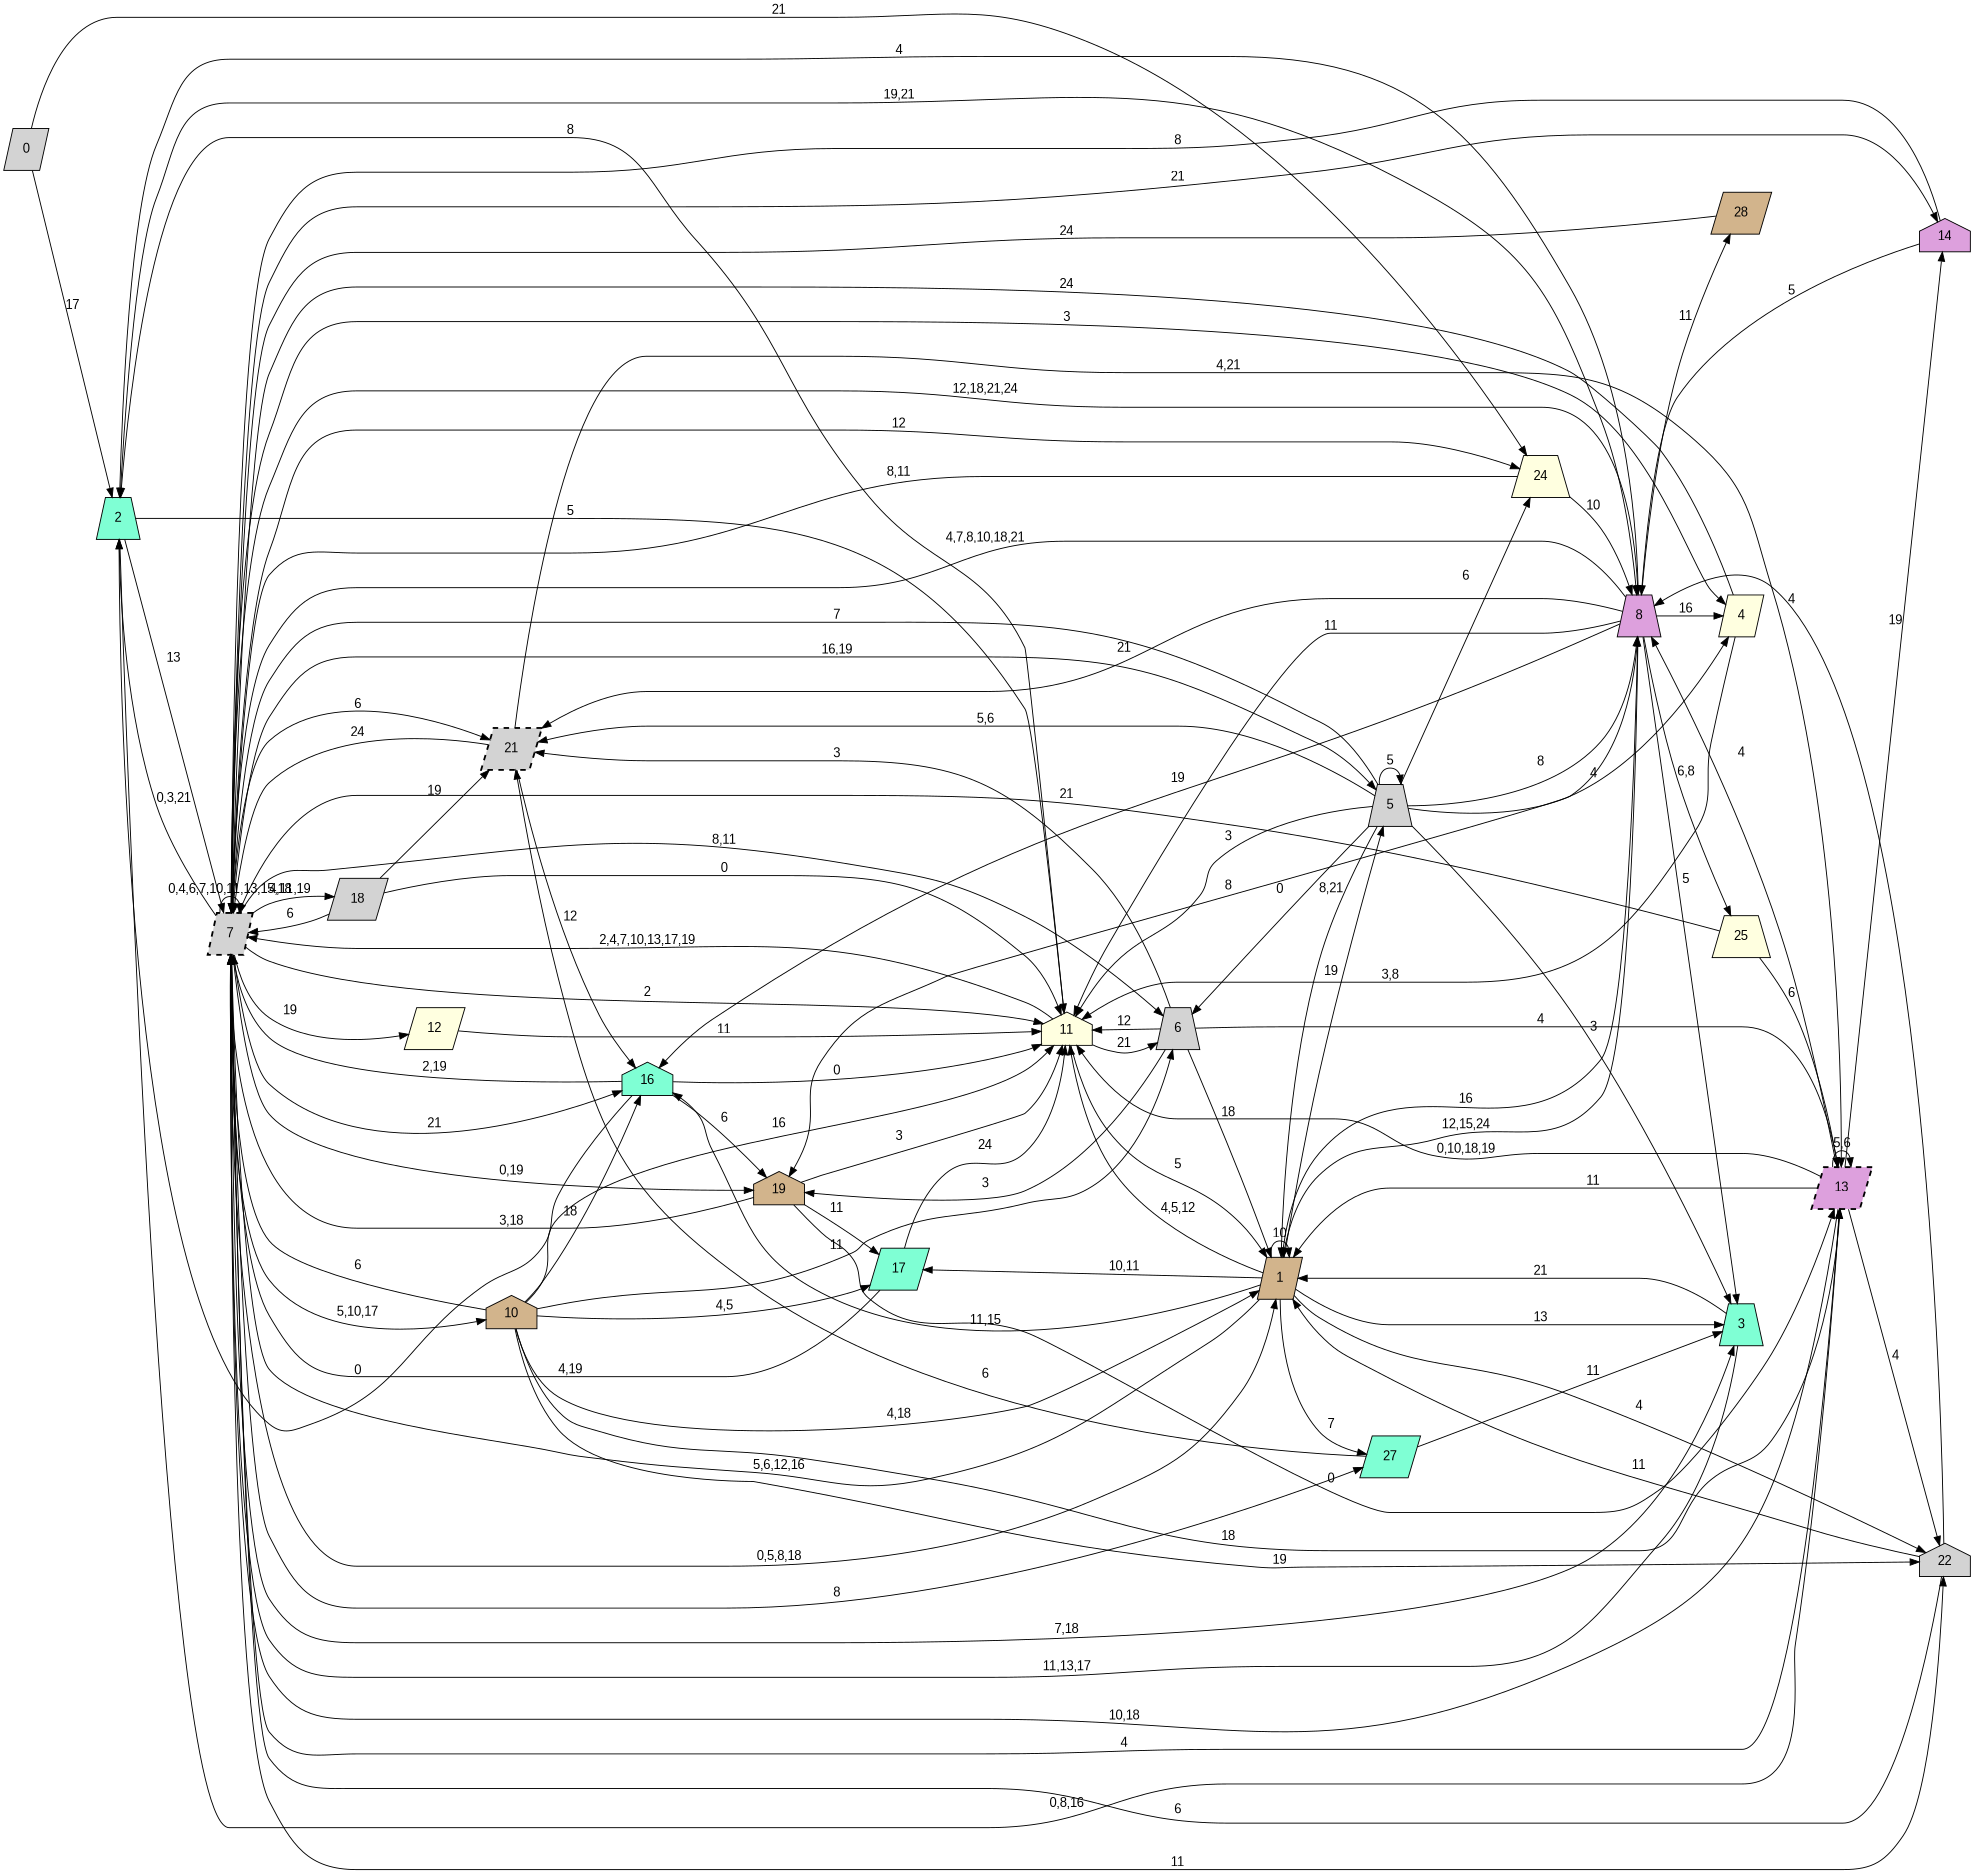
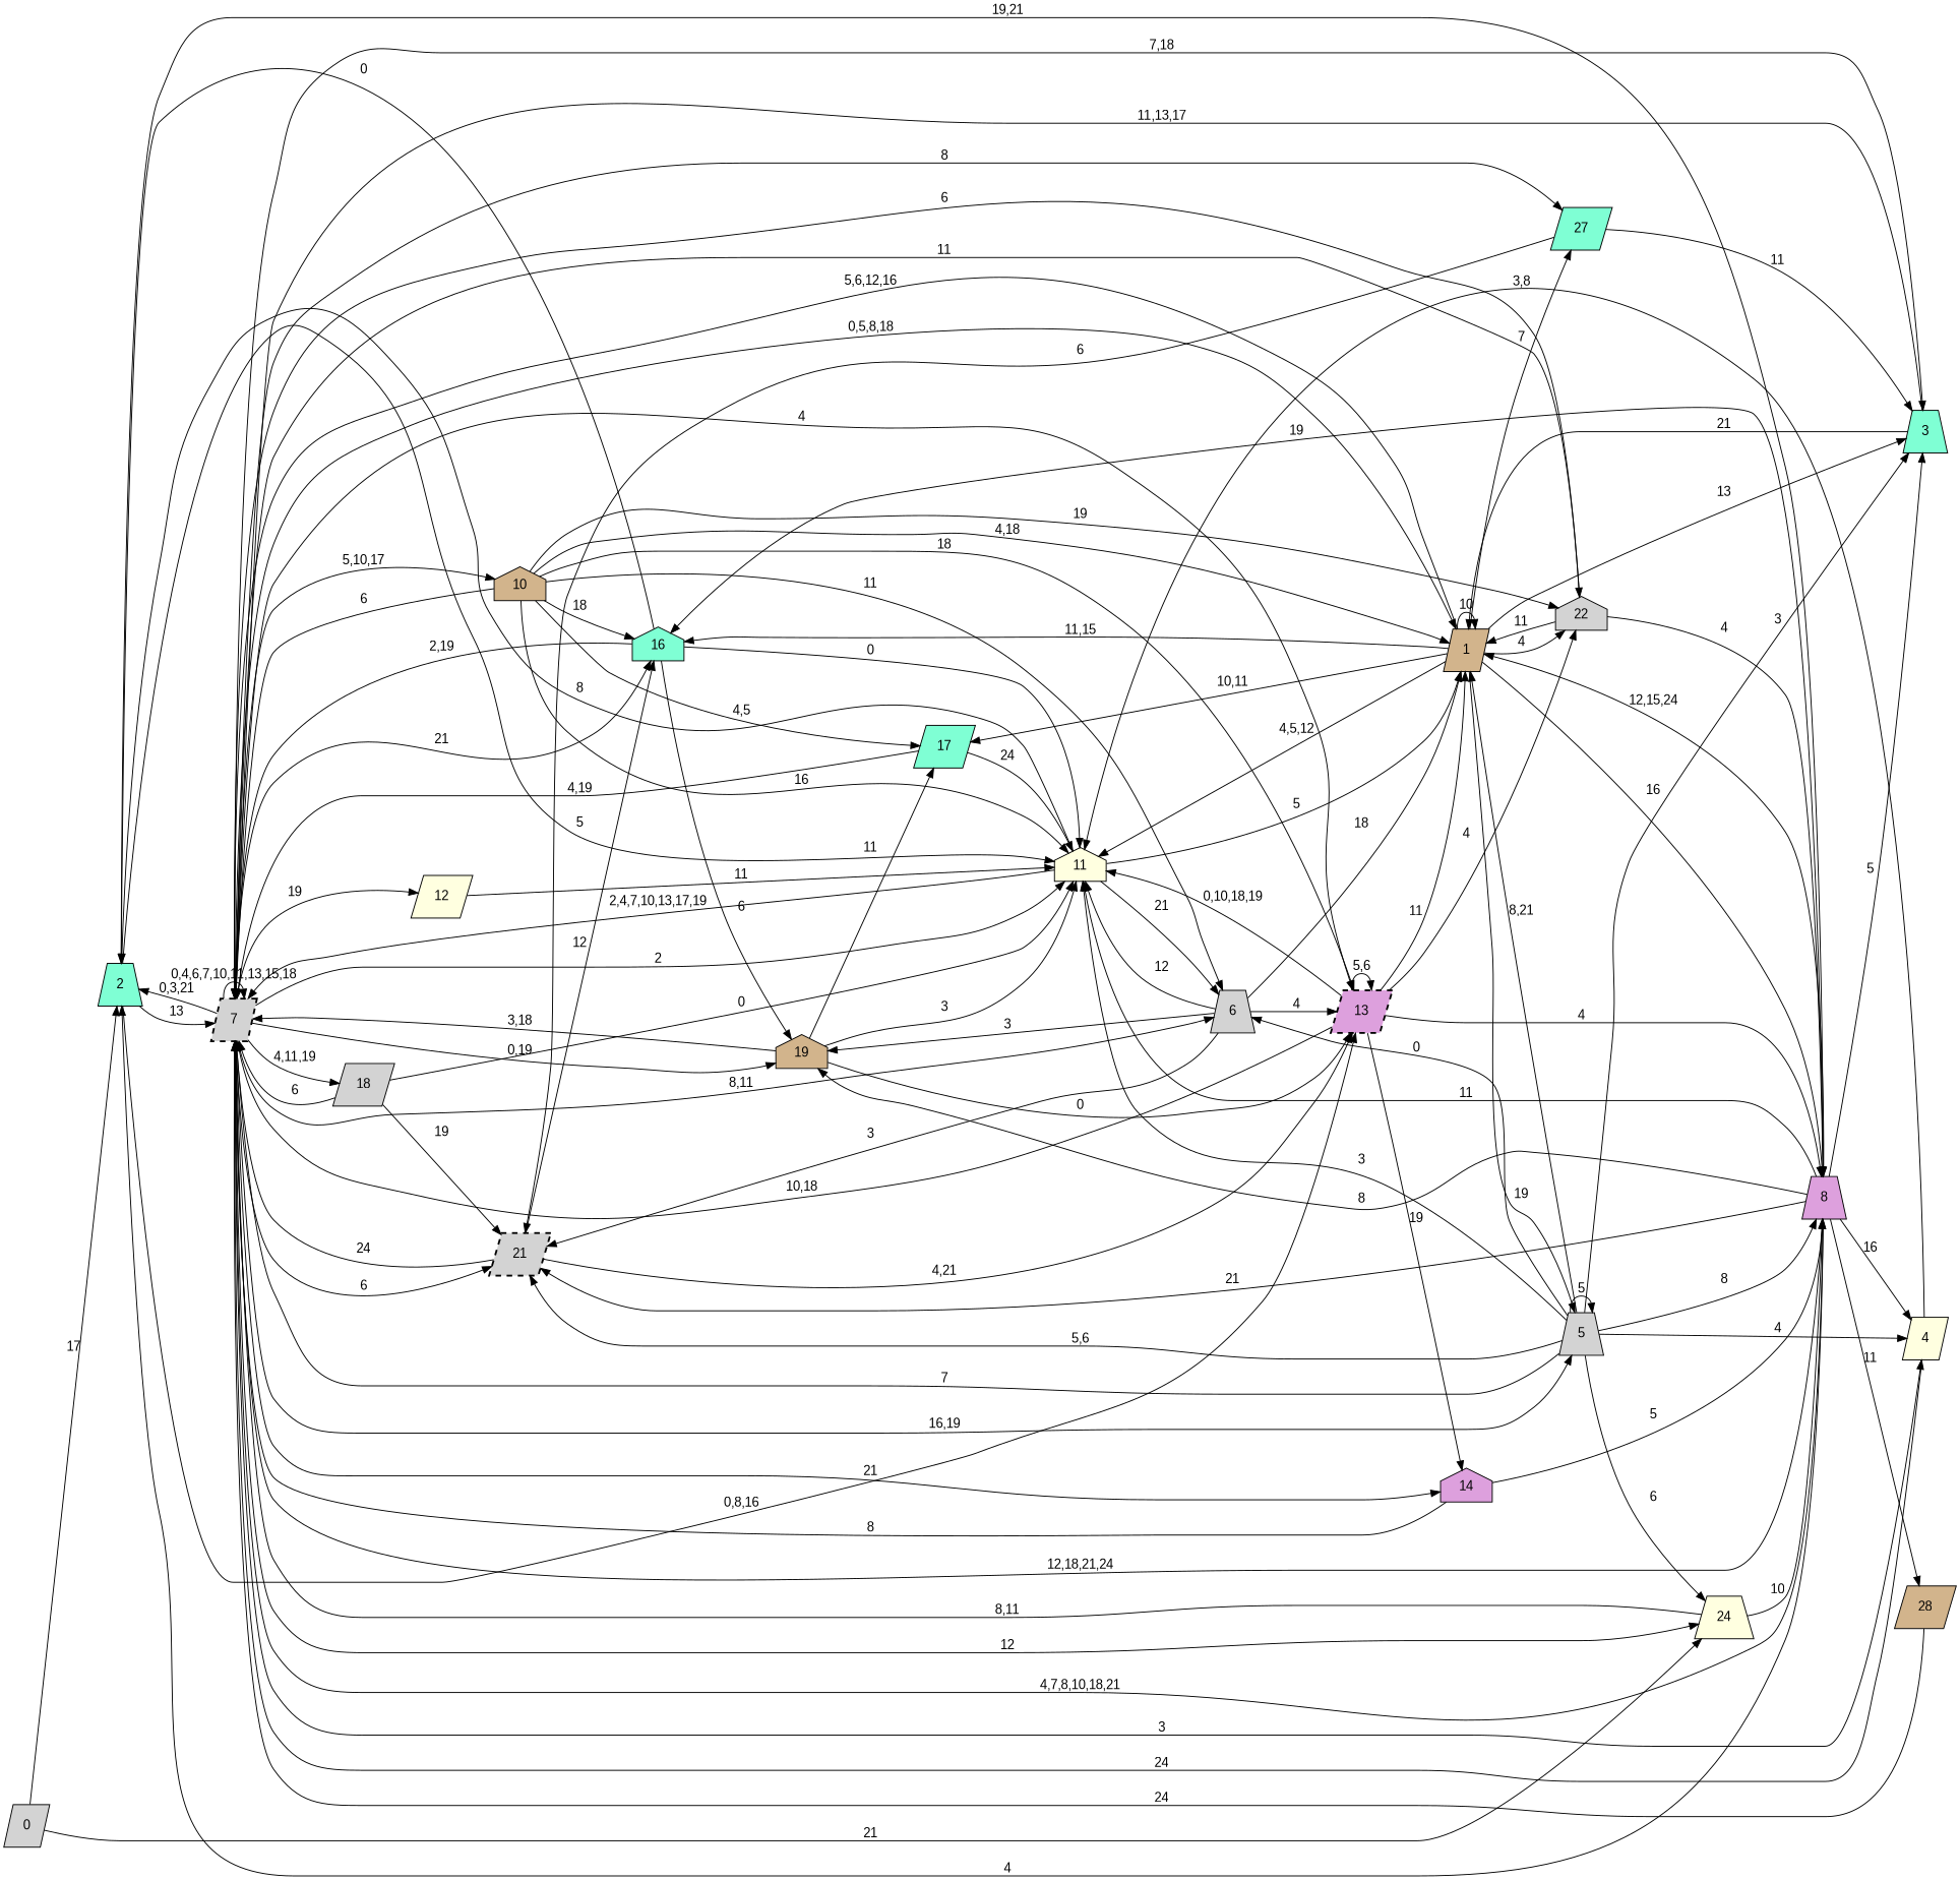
  digraph {
    rankdir=LR
    node [fillcolor=lightgrey fontname=Arial shape=parallelogram style=filled]
    edge [fontname=Arial]
    n1 [height=0.1 label=0 width=0.1]
    n2 [fillcolor=aquamarine height=0.1 label=2 shape=trapezium width=0.1]
    n3 [fillcolor=lightyellow height=0.1 label=24 shape=trapezium width=0.1]
    n4 [height=0.1 label=7 style="filled,bold,dashed" width=0.1]
    n5 [fillcolor=plum height=0.1 label=8 shape=trapezium width=0.1]
    n6 [fillcolor=lightyellow height=0.1 label=11 shape=house width=0.1]
    n7 [fillcolor=plum height=0.1 label=13 style="bold,dashed,filled" width=0.1]
    n8 [fillcolor=tan height=0.1 label=1 width=0.1]
    n9 [fillcolor=aquamarine height=0.1 label=3 shape=trapezium width=0.1]
    n10 [height=0.1 label=5 shape=trapezium width=0.1]
    n11 [fillcolor=aquamarine height=0.1 label=16 shape=house width=0.1]
    n12 [fillcolor=aquamarine height=0.1 label=17 width=0.1]
    n13 [height=0.1 label=22 shape=house width=0.1]
    n14 [fillcolor=aquamarine height=0.1 label=27 width=0.1]
    n15 [fillcolor=lightyellow height=0.1 label=4 width=0.1]
    n16 [height=0.1 label=6 shape=trapezium width=0.1]
    n17 [height=0.1 label=21 style="bold,dashed,filled" width=0.1]
    n18 [fillcolor=tan height=0.1 label=19 shape=house width=0.1]
    n19 [fillcolor=tan height=0.1 label=10 shape=house width=0.1]
    n20 [fillcolor=lightyellow height=0.1 label=12 width=0.1]
    n21 [fillcolor=plum height=0.1 label=14 shape=house width=0.1]
    n22 [height=0.1 label=18 width=0.1]
-   n23 [fillcolor=lightyellow height=0.1 label=25 shape=trapezium width=0.1]
    n24 [fillcolor=tan height=0.1 label=28 width=0.1]
    n1 -> n2 [label=17]
    n1 -> n3 [label=21]
    n2 -> n4 [label=13]
    n2 -> n5 [label="19,21"]
    n2 -> n6 [label=5]
    n2 -> n7 [label="0,8,16"]
    n3 -> n4 [label="8,11"]
    n3 -> n5 [label=10]
    n4 -> n2 [label="0,3,21"]
    n4 -> n3 [label=12]
    n4 -> n4 [label="0,4,6,7,10,11,13,15,18"]
    n4 -> n5 [label="12,18,21,24"]
    n4 -> n6 [label=2]
    n4 -> n7 [label=4]
    n4 -> n8 [label="0,5,8,18"]
    n4 -> n9 [label="7,18"]
    n4 -> n10 [label="16,19"]
    n4 -> n11 [label=21]
    n4 -> n13 [label=11]
    n4 -> n14 [label=8]
    n4 -> n15 [label=3]
    n4 -> n16 [label="8,11"]
    n4 -> n17 [label=6]
    n4 -> n18 [label="0,19"]
    n4 -> n19 [label="5,10,17"]
    n4 -> n20 [label=19]
    n4 -> n21 [label=21]
    n4 -> n22 [label="4,11,19"]
    n5 -> n2 [label=4]
    n5 -> n4 [label="4,7,8,10,18,21"]
    n5 -> n6 [label=11]
    n5 -> n8 [label="12,15,24"]
    n5 -> n9 [label=5]
    n5 -> n11 [label=19]
    n5 -> n15 [label=16]
    n5 -> n17 [label=21]
    n5 -> n18 [label=8]
-   n5 -> n23 [label="6,8"]
    n5 -> n24 [label=11]
    n6 -> n2 [label=8]
    n6 -> n4 [label="2,4,7,10,13,17,19"]
    n6 -> n8 [label=5]
    n6 -> n16 [label=21]
    n7 -> n4 [label="10,18"]
    n7 -> n5 [label=4]
    n7 -> n6 [label="0,10,18,19"]
    n7 -> n7 [label="5,6"]
    n7 -> n8 [label=11]
    n7 -> n13 [label=4]
    n7 -> n21 [label=19]
    n8 -> n4 [label="5,6,12,16"]
    n8 -> n5 [label=16]
    n8 -> n6 [label="4,5,12"]
    n8 -> n8 [label=10]
    n8 -> n9 [label=13]
    n8 -> n10 [label=19]
    n8 -> n11 [label="11,15"]
    n8 -> n12 [label="10,11"]
    n8 -> n13 [label=4]
    n8 -> n14 [label=7]
    n9 -> n4 [label="11,13,17"]
    n9 -> n8 [label=21]
    n10 -> n3 [label=6]
    n10 -> n4 [label=7]
    n10 -> n5 [label=8]
    n10 -> n6 [label=3]
    n10 -> n8 [label="8,21"]
    n10 -> n9 [label=3]
    n10 -> n10 [label=5]
    n10 -> n15 [label=4]
    n10 -> n16 [label=0]
    n10 -> n17 [label="5,6"]
    n11 -> n2 [label=0]
    n11 -> n4 [label="2,19"]
    n11 -> n6 [label=0]
    n11 -> n18 [label=6]
    n12 -> n4 [label="4,19"]
    n12 -> n6 [label=24]
    n13 -> n4 [label=6]
    n13 -> n5 [label=4]
    n13 -> n8 [label=11]
    n14 -> n9 [label=11]
    n14 -> n17 [label=6]
    n15 -> n4 [label=24]
    n15 -> n6 [label="3,8"]
    n16 -> n6 [label=12]
    n16 -> n7 [label=4]
    n16 -> n8 [label=18]
    n16 -> n17 [label=3]
    n16 -> n18 [label=3]
    n17 -> n4 [label=24]
    n17 -> n7 [label="4,21"]
    n17 -> n11 [label=12]
    n18 -> n4 [label="3,18"]
    n18 -> n6 [label=3]
    n18 -> n7 [label=0]
    n18 -> n12 [label=11]
    n19 -> n4 [label=6]
    n19 -> n6 [label=16]
    n19 -> n7 [label=18]
    n19 -> n8 [label="4,18"]
    n19 -> n11 [label=18]
    n19 -> n12 [label="4,5"]
    n19 -> n13 [label=19]
    n19 -> n16 [label=11]
    n20 -> n6 [label=11]
    n21 -> n4 [label=8]
    n21 -> n5 [label=5]
    n22 -> n4 [label=6]
    n22 -> n6 [label=0]
    n22 -> n17 [label=19]
-   n23 -> n4 [label=21]
-   n23 -> n7 [label=6]
    n24 -> n4 [label=24]
  }
